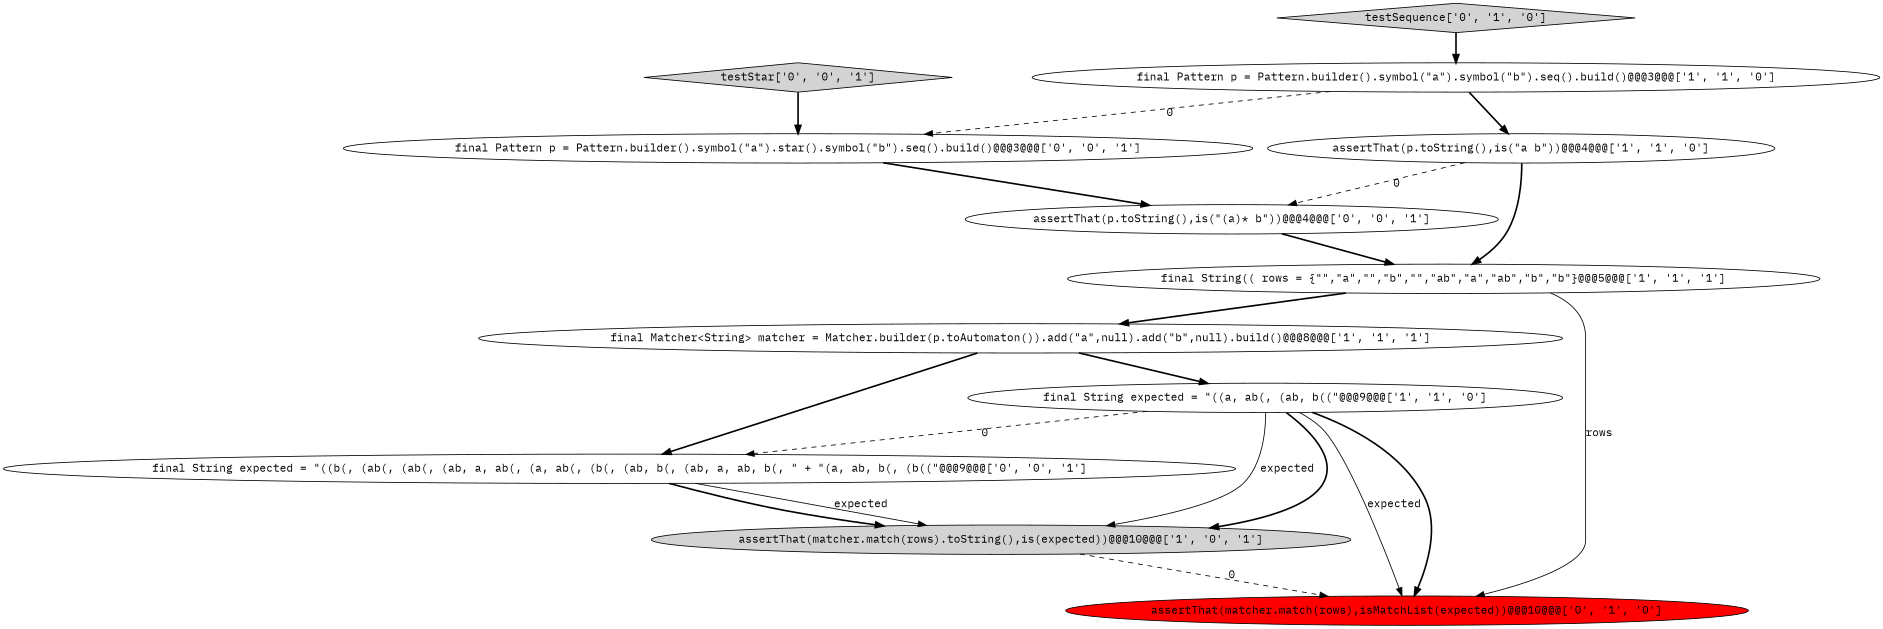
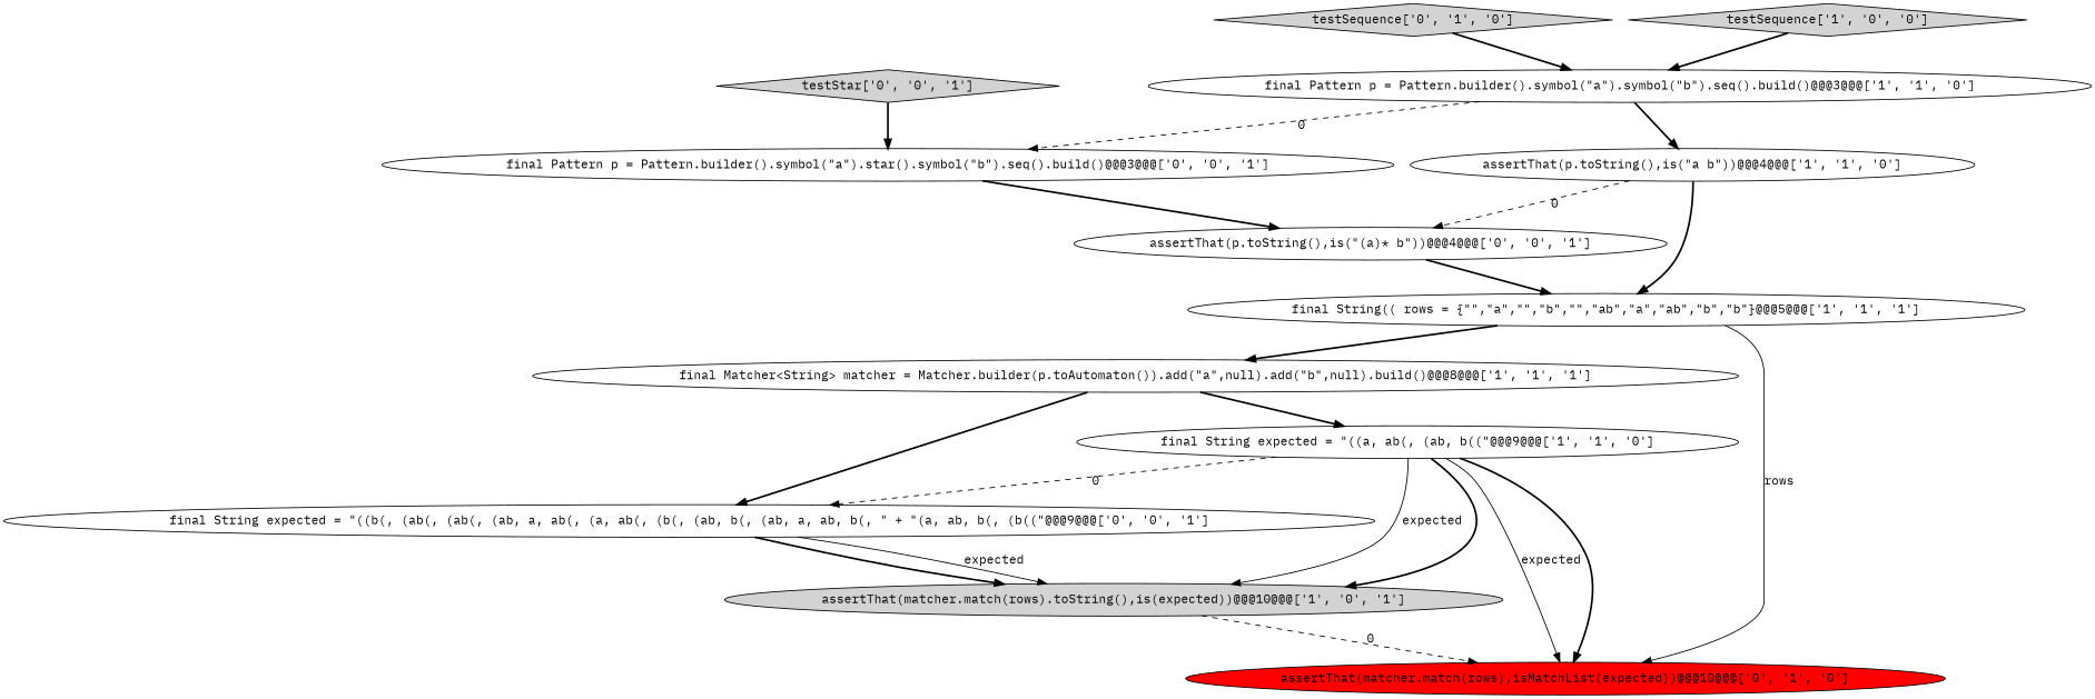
  digraph {
    fontname="IBM Plex Mono"
    node [fillcolor=white shape=ellipse style=filled fontname="IBM Plex Mono"]
    edge [style=bold fontname="IBM Plex Mono"]
    n1 [label="final Pattern p = Pattern.builder().symbol(\"a\").star().symbol(\"b\").seq().build()@@@3@@@['0', '0', '1']"]
    n2 [label="assertThat(p.toString(),is(\"(a)* b\"))@@@4@@@['0', '0', '1']"]
    n3 [label="final Pattern p = Pattern.builder().symbol(\"a\").symbol(\"b\").seq().build()@@@3@@@['1', '1', '0']"]
    n4 [label="assertThat(p.toString(),is(\"a b\"))@@@4@@@['1', '1', '0']"]
    n5 [fillcolor=lightgray label="assertThat(matcher.match(rows).toString(),is(expected))@@@10@@@['1', '0', '1']"]
    n6 [fillcolor=red label="assertThat(matcher.match(rows),isMatchList(expected))@@@10@@@['0', '1', '0']"]
    n7 [label="final String(( rows = {\"\",\"a\",\"\",\"b\",\"\",\"ab\",\"a\",\"ab\",\"b\",\"b\"}@@@5@@@['1', '1', '1']"]
    n8 [label="final String expected = \"((a, ab(, (ab, b((\"@@@9@@@['1', '1', '0']"]
    n9 [label="final String expected = \"((b(, (ab(, (ab(, (ab, a, ab(, (a, ab(, (b(, (ab, b(, (ab, a, ab, b(, \" + \"(a, ab, b(, (b((\"@@@9@@@['0', '0', '1']"]
    n10 [fillcolor=lightgray label="testSequence['0', '1', '0']" shape=diamond]
    n11 [label="final Matcher<String> matcher = Matcher.builder(p.toAutomaton()).add(\"a\",null).add(\"b\",null).build()@@@8@@@['1', '1', '1']"]
    n12 [fillcolor=lightgray label="testStar['0', '0', '1']" shape=diamond]
+   n13 [fillcolor=lightgray label="testSequence['1', '0', '0']" shape=diamond]
    n1 -> n2
    n2 -> n7
    n3 -> n1 [label=0 style=dashed]
    n3 -> n4
    n4 -> n2 [label=0 style=dashed]
    n4 -> n7
    n5 -> n6 [label=0 style=dashed]
    n7 -> n6 [label=rows style=solid]
    n7 -> n11
    n8 -> n5
    n8 -> n5 [label=expected style=solid]
    n8 -> n6 [label=expected style=solid]
    n8 -> n6
    n8 -> n9 [label=0 style=dashed]
    n9 -> n5 [label=expected style=solid]
    n9 -> n5
    n10 -> n3
    n11 -> n8
    n11 -> n9
    n12 -> n1
+   n13 -> n3
  }
